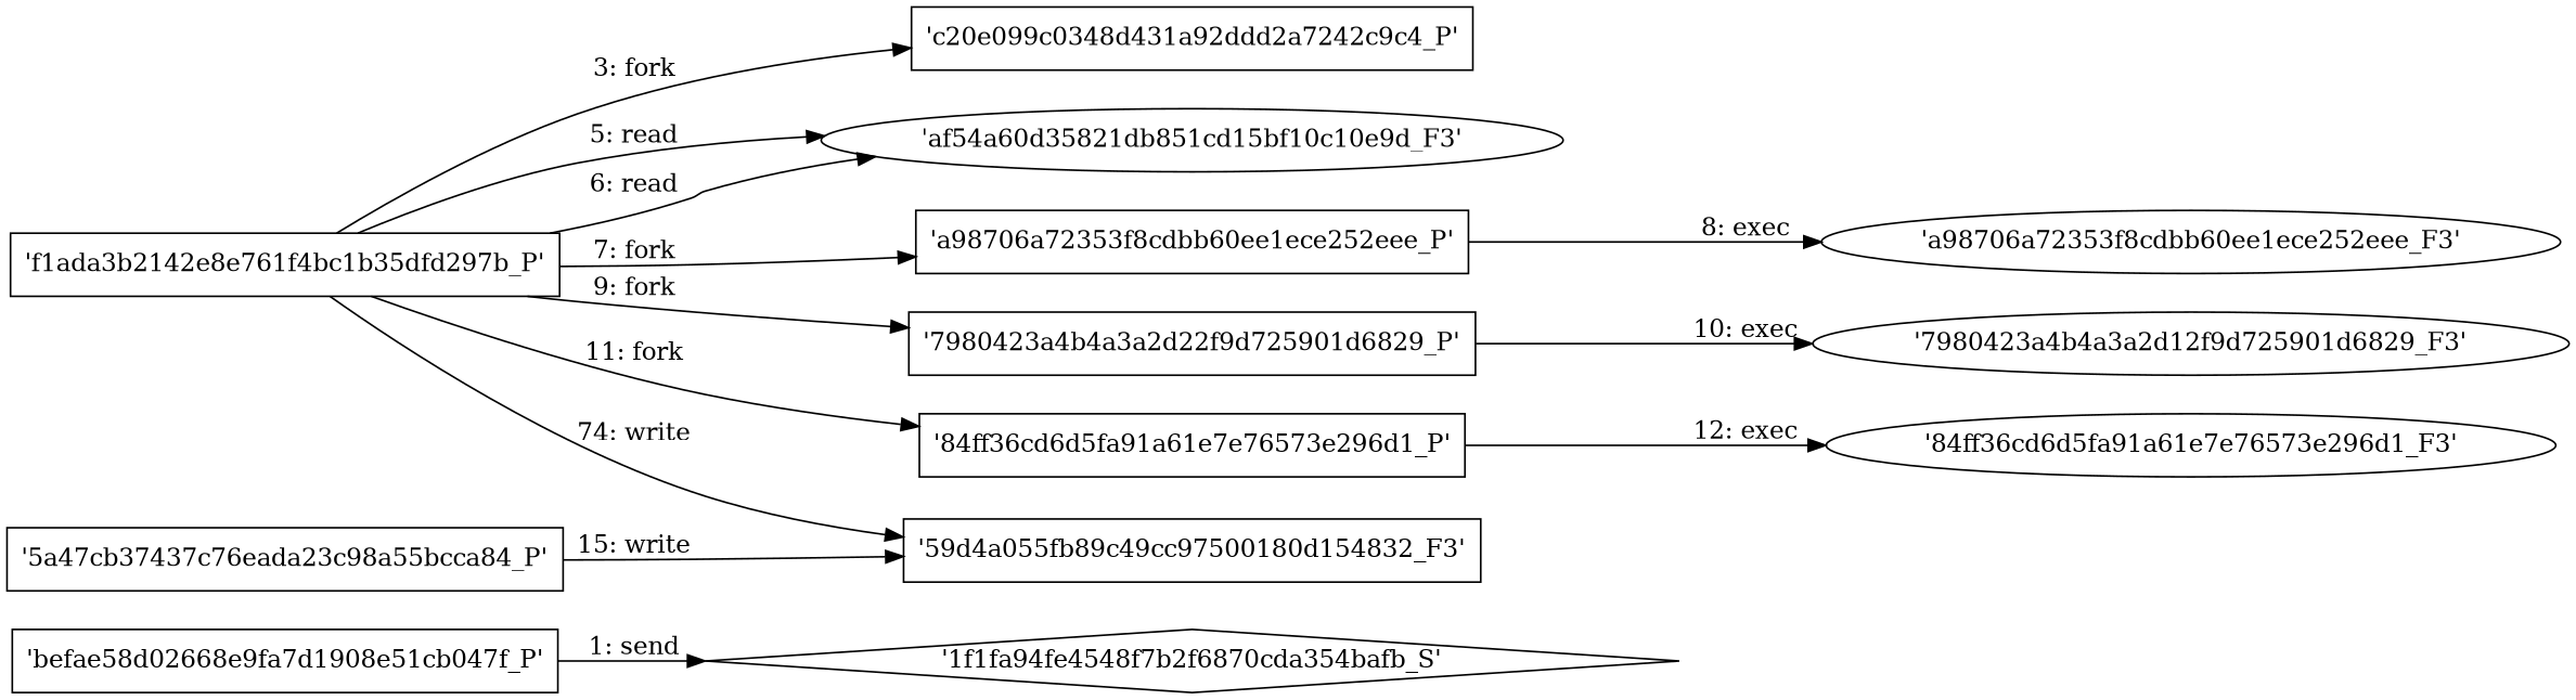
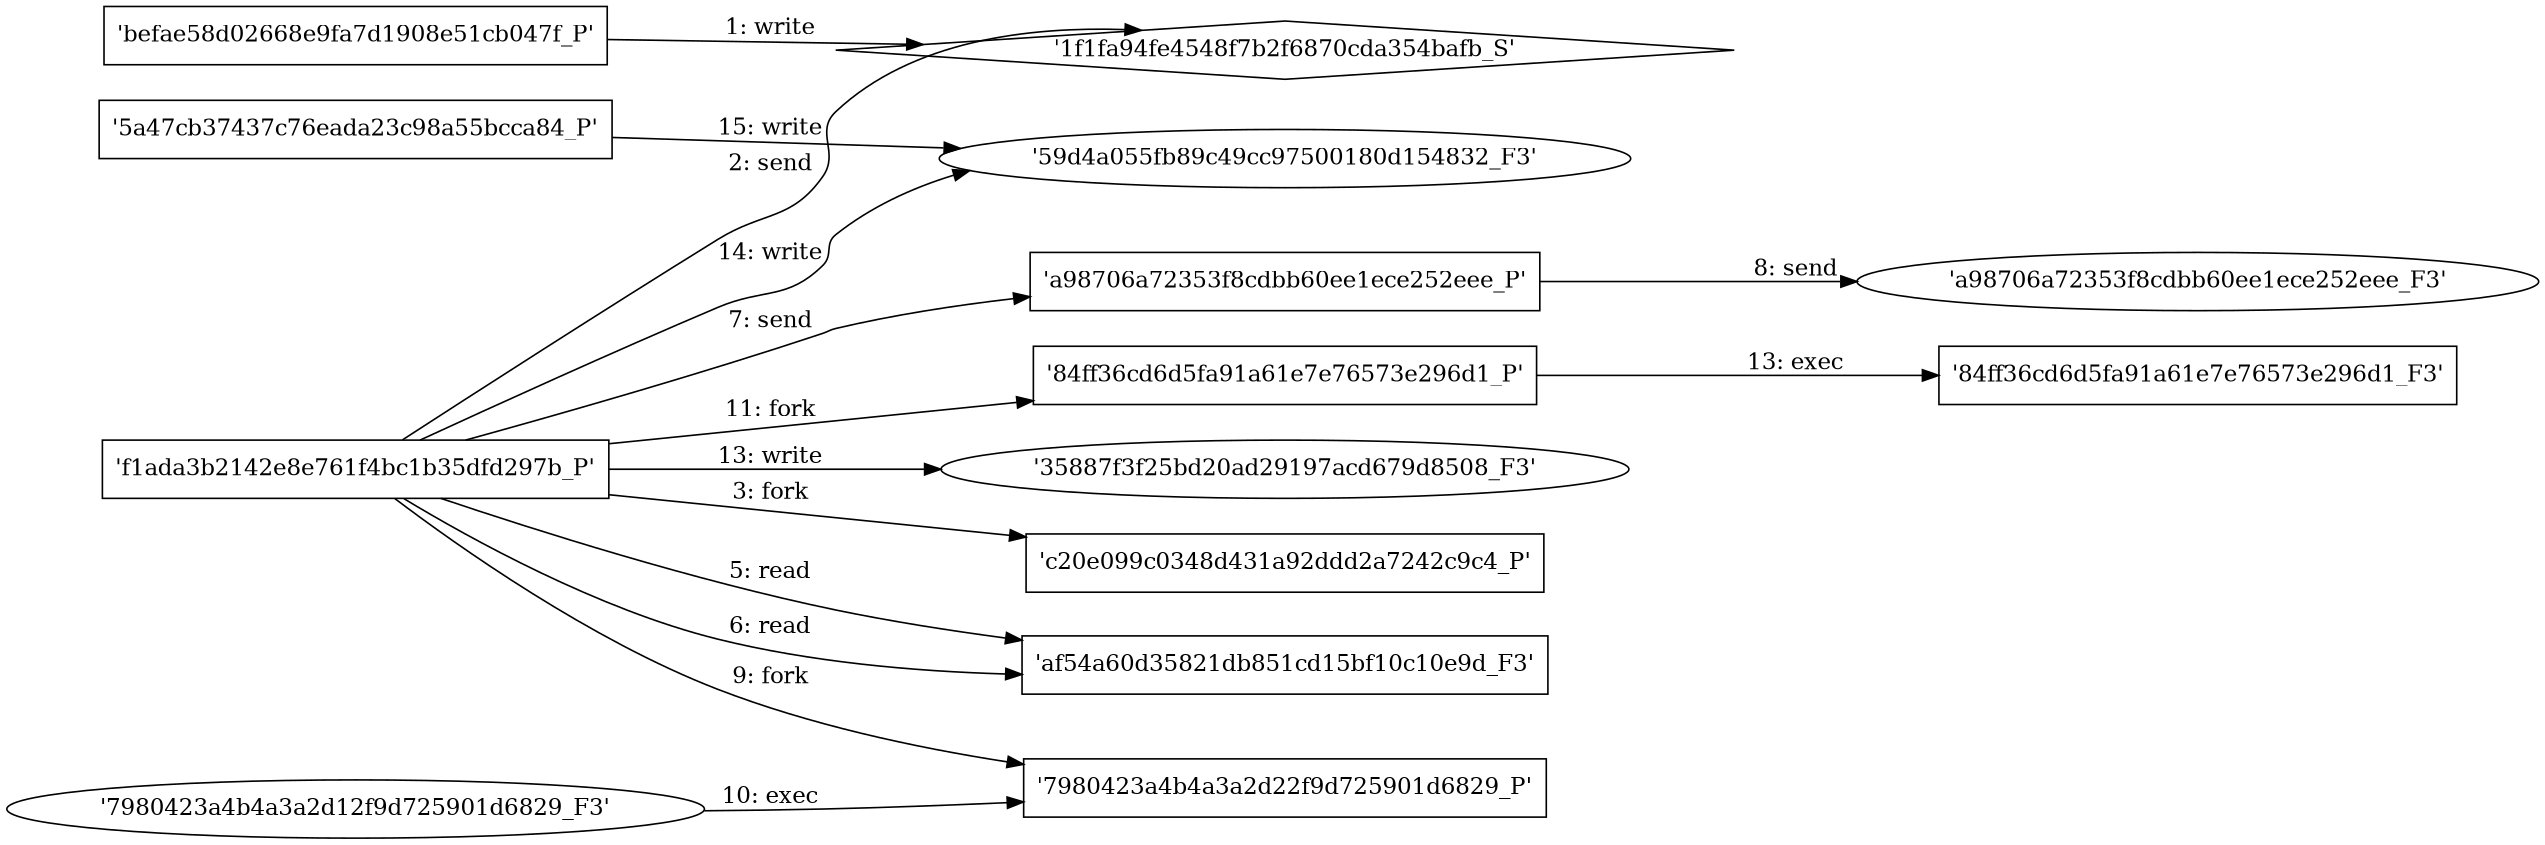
  digraph {
    engine=neato
    fixedsize=false
    fontsize=10
    nodesep=0.3
    rankdir=LR
    ranksep=0
    splines=true
    node [node_type=Process shape=box]
    "'1f1fa94fe4548f7b2f6870cda354bafb_S'" [node_type=Socket shape=diamond]
    "'befae58d02668e9fa7d1908e51cb047f_P'"
    "'f1ada3b2142e8e761f4bc1b35dfd297b_P'"
    "'c20e099c0348d431a92ddd2a7242c9c4_P'"
-   "'af54a60d35821db851cd15bf10c10e9d_F3'" [node_type=file shape=ellipse]
+   "'af54a60d35821db851cd15bf10c10e9d_F3'" [node_type=file]
    "'a98706a72353f8cdbb60ee1ece252eee_P'"
    n7 [label="'7980423a4b4a3a2d22f9d725901d6829_P'"]
    "'84ff36cd6d5fa91a61e7e76573e296d1_P'"
-   "'59d4a055fb89c49cc97500180d154832_F3'" [node_type=file]
+   "'35887f3f25bd20ad29197acd679d8508_F3'" [node_type=file shape=ellipse]
+   "'59d4a055fb89c49cc97500180d154832_F3'" [node_type=file shape=ellipse]
    "'a98706a72353f8cdbb60ee1ece252eee_F3'" [node_type=File shape=ellipse]
    "'7980423a4b4a3a2d12f9d725901d6829_F3'" [node_type=File shape=ellipse]
-   "'84ff36cd6d5fa91a61e7e76573e296d1_F3'" [node_type=File shape=ellipse]
+   "'84ff36cd6d5fa91a61e7e76573e296d1_F3'" [node_type=File]
    "'5a47cb37437c76eada23c98a55bcca84_P'"
-   "'befae58d02668e9fa7d1908e51cb047f_P'" -> "'1f1fa94fe4548f7b2f6870cda354bafb_S'" [label="1: send"]
+   "'befae58d02668e9fa7d1908e51cb047f_P'" -> "'1f1fa94fe4548f7b2f6870cda354bafb_S'" [label="1: write"]
+   "'f1ada3b2142e8e761f4bc1b35dfd297b_P'" -> "'1f1fa94fe4548f7b2f6870cda354bafb_S'" [label="2: send"]
    "'f1ada3b2142e8e761f4bc1b35dfd297b_P'" -> "'c20e099c0348d431a92ddd2a7242c9c4_P'" [label="3: fork"]
    "'f1ada3b2142e8e761f4bc1b35dfd297b_P'" -> "'af54a60d35821db851cd15bf10c10e9d_F3'" [label="5: read"]
    "'f1ada3b2142e8e761f4bc1b35dfd297b_P'" -> "'af54a60d35821db851cd15bf10c10e9d_F3'" [label="6: read"]
-   "'f1ada3b2142e8e761f4bc1b35dfd297b_P'" -> "'a98706a72353f8cdbb60ee1ece252eee_P'" [label="7: fork"]
+   "'f1ada3b2142e8e761f4bc1b35dfd297b_P'" -> "'a98706a72353f8cdbb60ee1ece252eee_P'" [label="7: send"]
    "'f1ada3b2142e8e761f4bc1b35dfd297b_P'" -> n7 [label="9: fork"]
    "'f1ada3b2142e8e761f4bc1b35dfd297b_P'" -> "'84ff36cd6d5fa91a61e7e76573e296d1_P'" [label="11: fork"]
-   "'f1ada3b2142e8e761f4bc1b35dfd297b_P'" -> "'59d4a055fb89c49cc97500180d154832_F3'" [label="74: write"]
-   "'a98706a72353f8cdbb60ee1ece252eee_P'" -> "'a98706a72353f8cdbb60ee1ece252eee_F3'" [label="8: exec"]
-   n7 -> "'7980423a4b4a3a2d12f9d725901d6829_F3'" [label="10: exec"]
-   "'84ff36cd6d5fa91a61e7e76573e296d1_P'" -> "'84ff36cd6d5fa91a61e7e76573e296d1_F3'" [label="12: exec"]
+   "'f1ada3b2142e8e761f4bc1b35dfd297b_P'" -> "'35887f3f25bd20ad29197acd679d8508_F3'" [label="13: write"]
+   "'f1ada3b2142e8e761f4bc1b35dfd297b_P'" -> "'59d4a055fb89c49cc97500180d154832_F3'" [label="14: write"]
+   "'a98706a72353f8cdbb60ee1ece252eee_P'" -> "'a98706a72353f8cdbb60ee1ece252eee_F3'" [label="8: send"]
+   "'7980423a4b4a3a2d12f9d725901d6829_F3'" -> n7 [label="10: exec"]
+   "'84ff36cd6d5fa91a61e7e76573e296d1_P'" -> "'84ff36cd6d5fa91a61e7e76573e296d1_F3'" [label="13: exec"]
    "'5a47cb37437c76eada23c98a55bcca84_P'" -> "'59d4a055fb89c49cc97500180d154832_F3'" [label="15: write"]
  }
